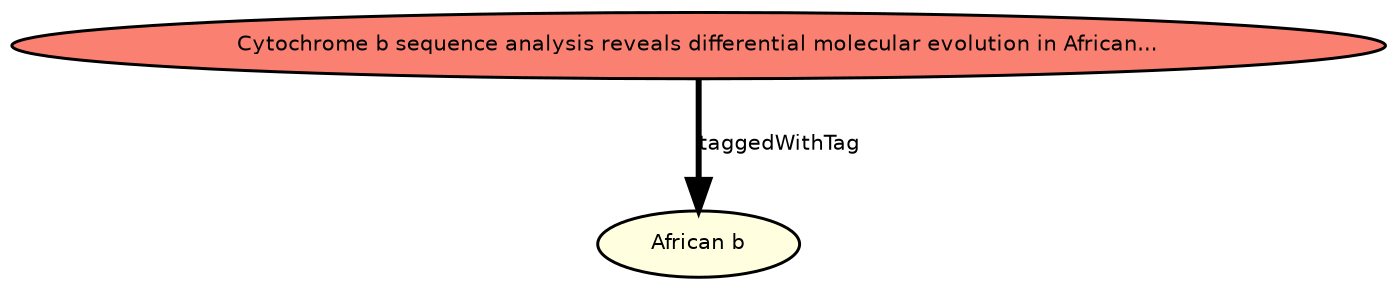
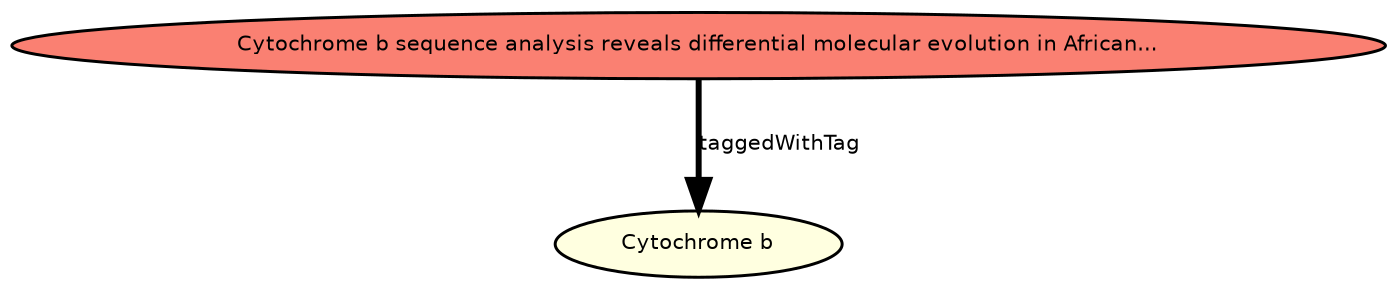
  digraph {
    node [fontname=Helvetica fontsize=7 style=filled]
-   n1 [height=0.27433100247 label="African b" width=0.27433100247 fillcolor=lightyellow]
+   n1 [height=0.27433100247 label="Cytochrome b" width=0.27433100247 fillcolor=lightyellow]
    n2 [height=0.27433100247 label="Cytochrome b sequence analysis reveals differential molecular evolution in African..." width=0.27433100247 fillcolor=salmon]
    n2 -> n1 [fontname=Helvetica fontsize=7 label=taggedWithTag style=bold]
  }
